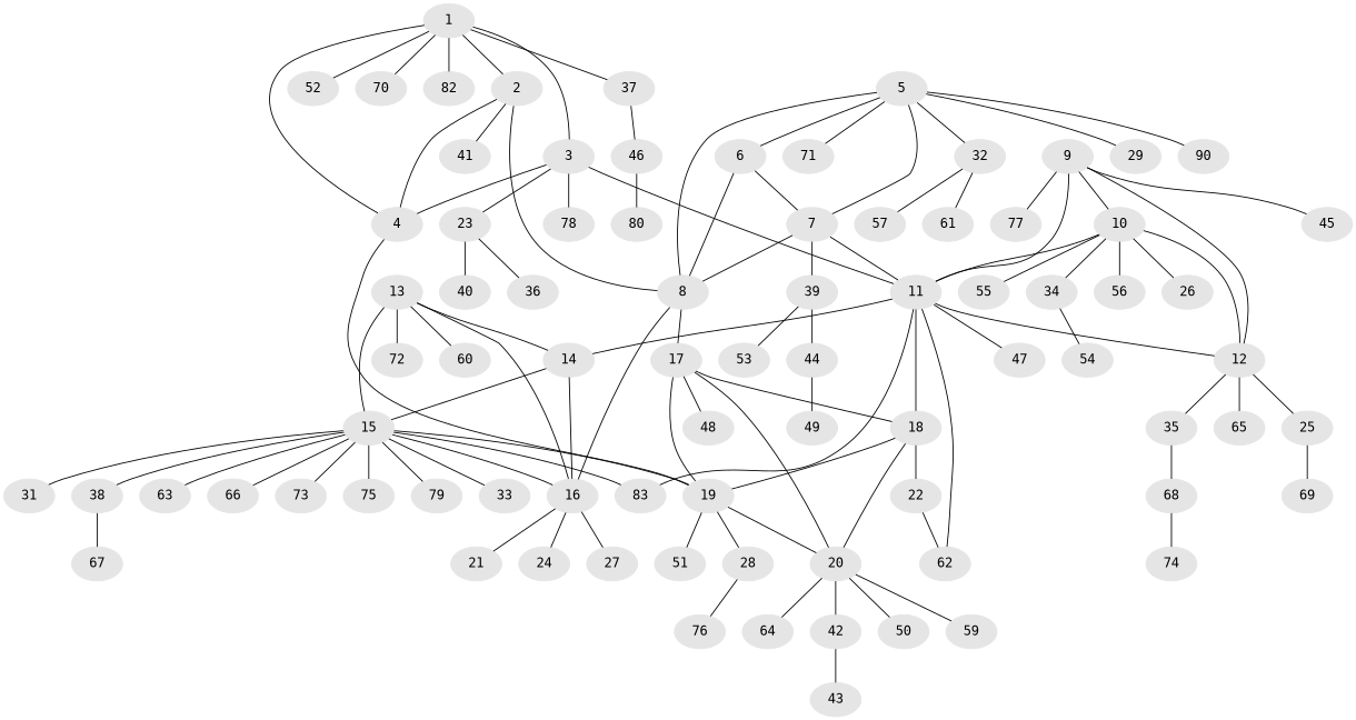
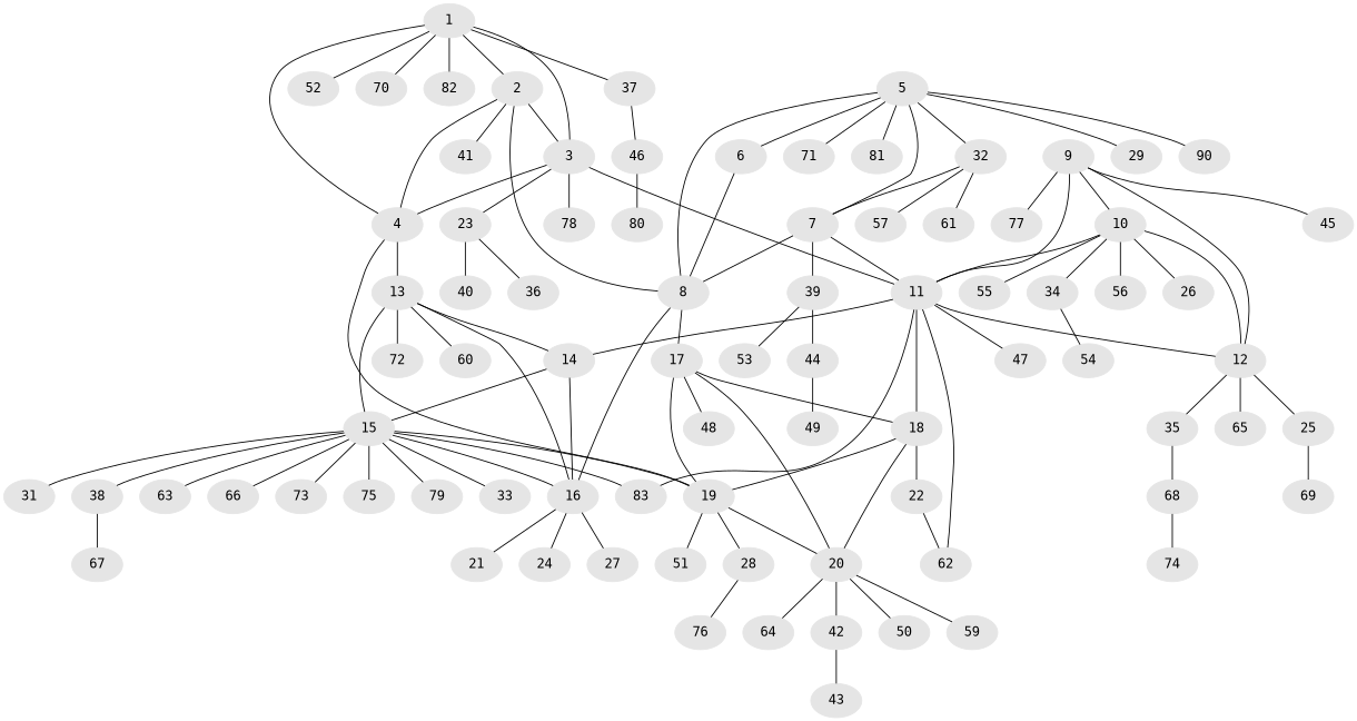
  graph {
    fontname="DejaVu Sans Mono"
    node [color=gray90 fontname="DejaVu Sans Mono" style=filled]
    edge [fontname="DejaVu Sans Mono"]
    1
    2
    3
    4
    37
    52
    70
    82
    8
    41
    11
    23
    78
    13
    19
    46
    16
    17
    12
    14
    18
    47
    62
    83
    36
    40
    15
    60
    72
    20
    28
    51
    5
    6
    7
    29
    n37 [label=90]
    32
    71
+   81
    39
    57
    61
    44
    53
    21
    24
    27
    48
    9
    10
    45
    77
    26
    34
    55
    56
    25
    35
    65
    54
    22
    69
    68
    31
    33
    38
    63
    66
    73
    75
    79
    67
    42
    50
    59
    64
    76
    43
    74
    80
    49
    1 -- 2
    1 -- 3
    1 -- 4
    1 -- 37
    1 -- 52
    1 -- 70
    1 -- 82
+   2 -- 3
    2 -- 4
    2 -- 8
    2 -- 41
    3 -- 4
    3 -- 11
    3 -- 23
    3 -- 78
+   4 -- 13
    4 -- 19
    37 -- 46
    8 -- 16
    8 -- 17
    11 -- 12
    11 -- 14
    11 -- 18
    11 -- 47
    11 -- 62
    11 -- 83
    23 -- 36
    23 -- 40
    13 -- 16
    13 -- 14
    13 -- 15
    13 -- 60
    13 -- 72
    19 -- 20
    19 -- 28
    19 -- 51
    46 -- 80
    16 -- 21
    16 -- 24
    16 -- 27
    17 -- 19
    17 -- 18
    17 -- 20
    17 -- 48
    12 -- 25
    12 -- 35
    12 -- 65
    14 -- 16
    14 -- 15
    18 -- 19
    18 -- 20
    18 -- 22
    15 -- 19
    15 -- 16
    15 -- 83
    15 -- 31
    15 -- 33
    15 -- 38
    15 -- 63
    15 -- 66
    15 -- 73
    15 -- 75
    15 -- 79
    20 -- 42
    20 -- 50
    20 -- 59
    20 -- 64
    28 -- 76
    5 -- 8
    5 -- 6
    5 -- 7
    5 -- 29
    5 -- n37
    5 -- 32
    5 -- 71
+   5 -- 81
    6 -- 8
-   6 -- 7
+   32 -- 7
    7 -- 8
    7 -- 11
    7 -- 39
    32 -- 57
    32 -- 61
    39 -- 44
    39 -- 53
    44 -- 49
    9 -- 11
    9 -- 12
    9 -- 10
    9 -- 45
    9 -- 77
    10 -- 11
    10 -- 12
    10 -- 26
    10 -- 34
    10 -- 55
    10 -- 56
    34 -- 54
    25 -- 69
    35 -- 68
    22 -- 62
    68 -- 74
    38 -- 67
    42 -- 43
  }
